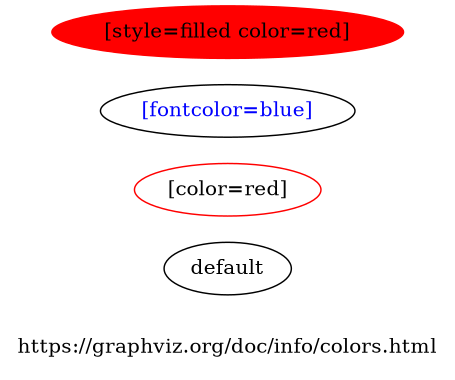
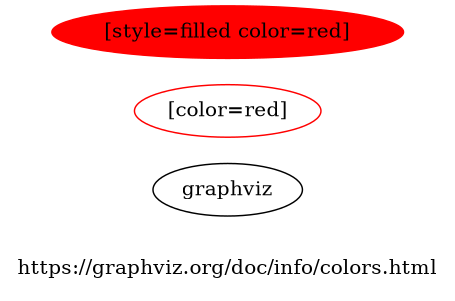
  digraph {
    rankdir=LR
    n1 [label="https://graphviz.org/doc/info/colors.html" shape=none]
-   default
+   default [label=graphviz]
    "[color=red]" [color=red]
-   "[fontcolor=blue]" [fontcolor=blue]
    "[style=filled color=red]" [color=red style=filled]
  }
